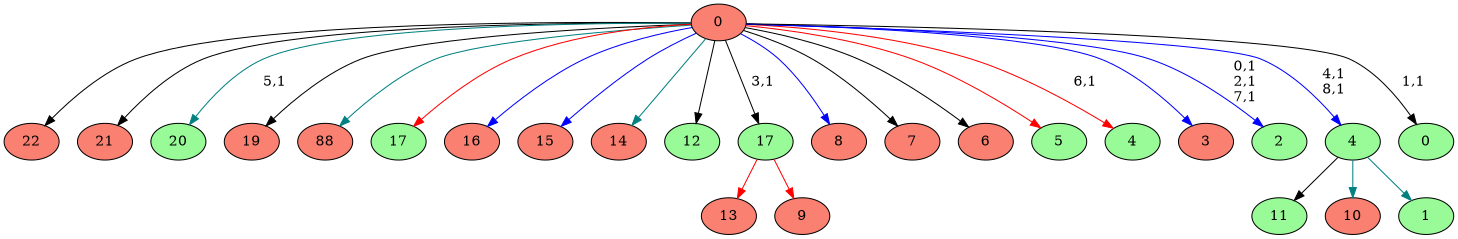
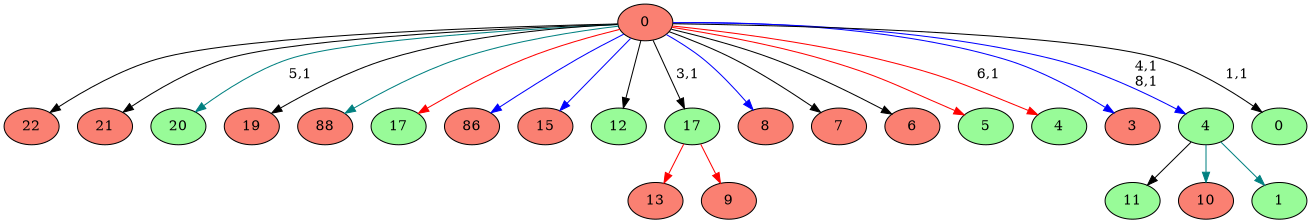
  digraph {
    node [fillcolor=salmon style=filled]
    edge [color=black]
    n1 [label=22]
    n2 [label=21]
    n3 [fillcolor=palegreen label=20]
    n4 [label=19]
    n5 [label=88]
    n6 [fillcolor=palegreen label=17]
-   n7 [label=16]
+   n7 [label=86]
    n8 [label=15]
-   n9 [label=14]
    n10 [label=13]
    n11 [fillcolor=palegreen label=12]
    n12 [fillcolor=palegreen label=11]
    n13 [label=10]
    n14 [label=9]
    17 [fillcolor=palegreen]
    n16 [label=8]
    n17 [label=7]
    n18 [label=6]
    n19 [fillcolor=palegreen label=5]
    n20 [fillcolor=palegreen label=4]
    n21 [label=3]
-   n22 [fillcolor=palegreen label=2]
    n23 [fillcolor=palegreen label=1]
    4 [fillcolor=palegreen]
    n25 [fillcolor=palegreen label=0]
    0
    17 -> n10 [color=red]
    17 -> n14 [color=red]
    4 -> n12
    4 -> n13 [color=teal]
    4 -> n23 [color=teal]
    0 -> n1
    0 -> n2
    0 -> n3 [color=teal label="5,1"]
    0 -> n4
    0 -> n5 [color=teal]
    0 -> n6 [color=red]
    0 -> n7 [color=blue]
    0 -> n8 [color=blue]
-   0 -> n9 [color=teal]
    0 -> n11
    0 -> 17 [label="3,1"]
    0 -> n16 [color=blue]
    0 -> n17
    0 -> n18
    0 -> n19 [color=red]
    0 -> n20 [color=red label="6,1"]
    0 -> n21 [color=blue]
-   0 -> n22 [color=blue label="0,1\n2,1\n7,1"]
    0 -> 4 [color=blue label="4,1\n8,1"]
    0 -> n25 [label="1,1"]
  }
